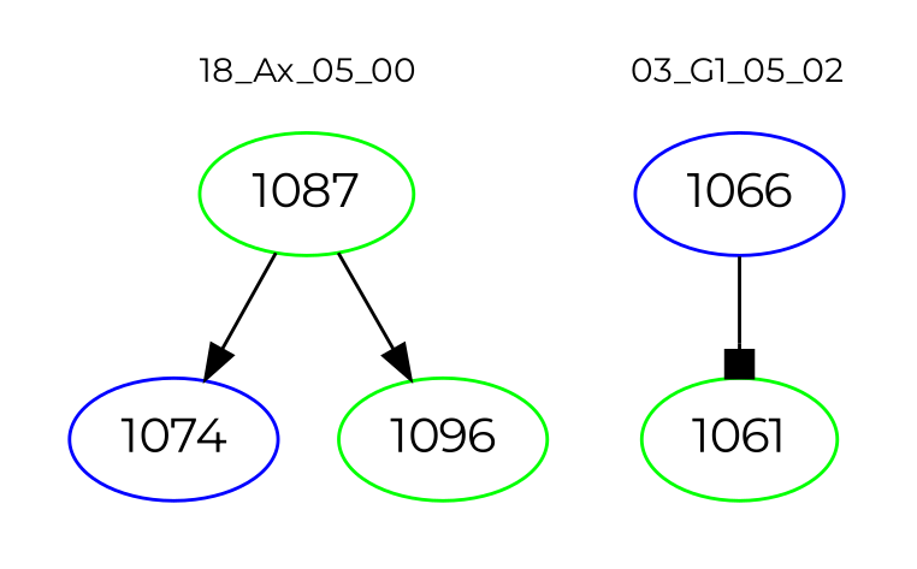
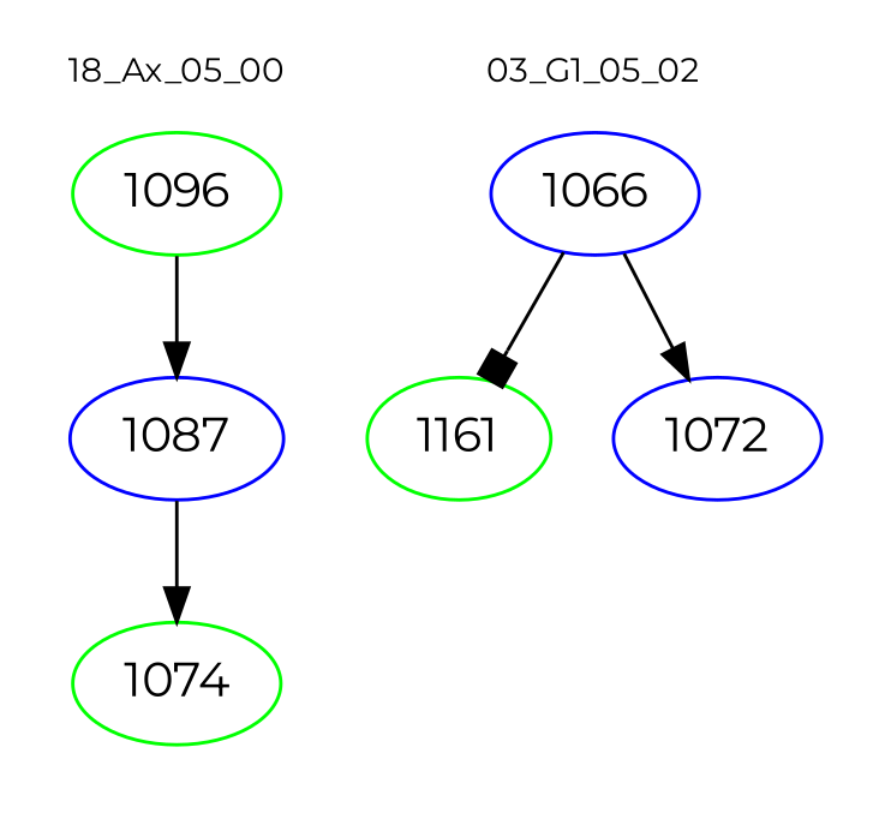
  digraph {
    fontname=Montserrat
    node [color=blue fontname=Montserrat]
    edge [arrowhead=normal color=black fontname=Montserrat]
-   n1 [color=green label=1087]
-   n2 [label=1074]
+   n1 [label=1087]
+   n2 [color=green label=1074]
    n3 [color=green label=1096]
    n4 [label=1066]
-   n5 [color=green label=1061]
+   n5 [color=green label=1161]
+   n6 [label=1072]
    subgraph cluster_1 {
      color=white
      fontsize=10
      label="18_Ax_05_00"
      n1
      n2
      n3
    }
    subgraph cluster_2 {
      color=white
      fontsize=10
      label="03_G1_05_02"
      n4
      n5
+     n6
    }
    n1 -> n2
-   n1 -> n3
+   n3 -> n1
    n4 -> n5 [arrowhead=box]
+   n4 -> n6
  }
